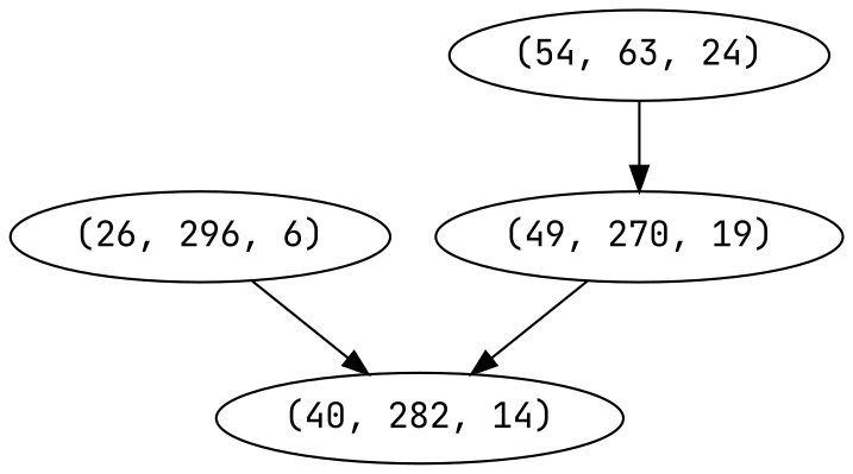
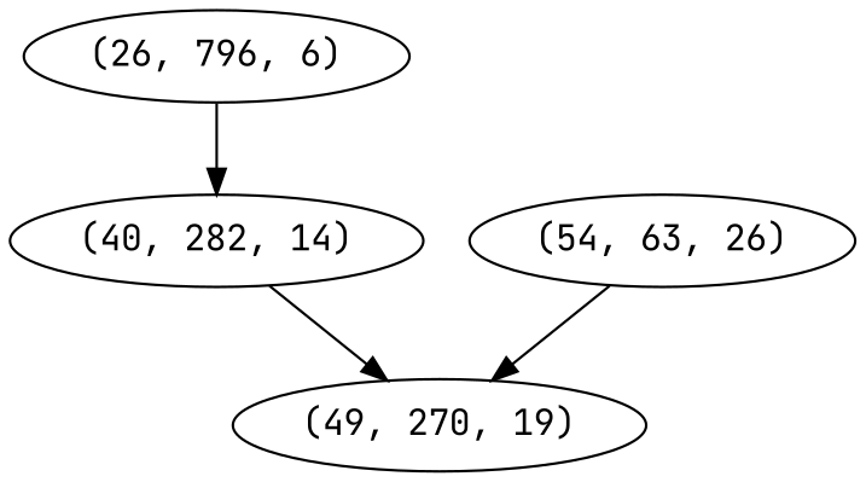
  digraph {
    fontname="JetBrains Mono"
    node [fontname="JetBrains Mono"]
    edge [fontname="JetBrains Mono"]
-   "(26, 296, 6)"
+   "(26, 296, 6)" [label="(26, 796, 6)"]
    "(40, 282, 14)"
    "(49, 270, 19)"
-   "(54, 63, 24)"
+   "(54, 63, 24)" [label="(54, 63, 26)"]
    "(26, 296, 6)" -> "(40, 282, 14)"
-   "(49, 270, 19)" -> "(40, 282, 14)"
+   "(40, 282, 14)" -> "(49, 270, 19)"
    "(54, 63, 24)" -> "(49, 270, 19)"
  }
